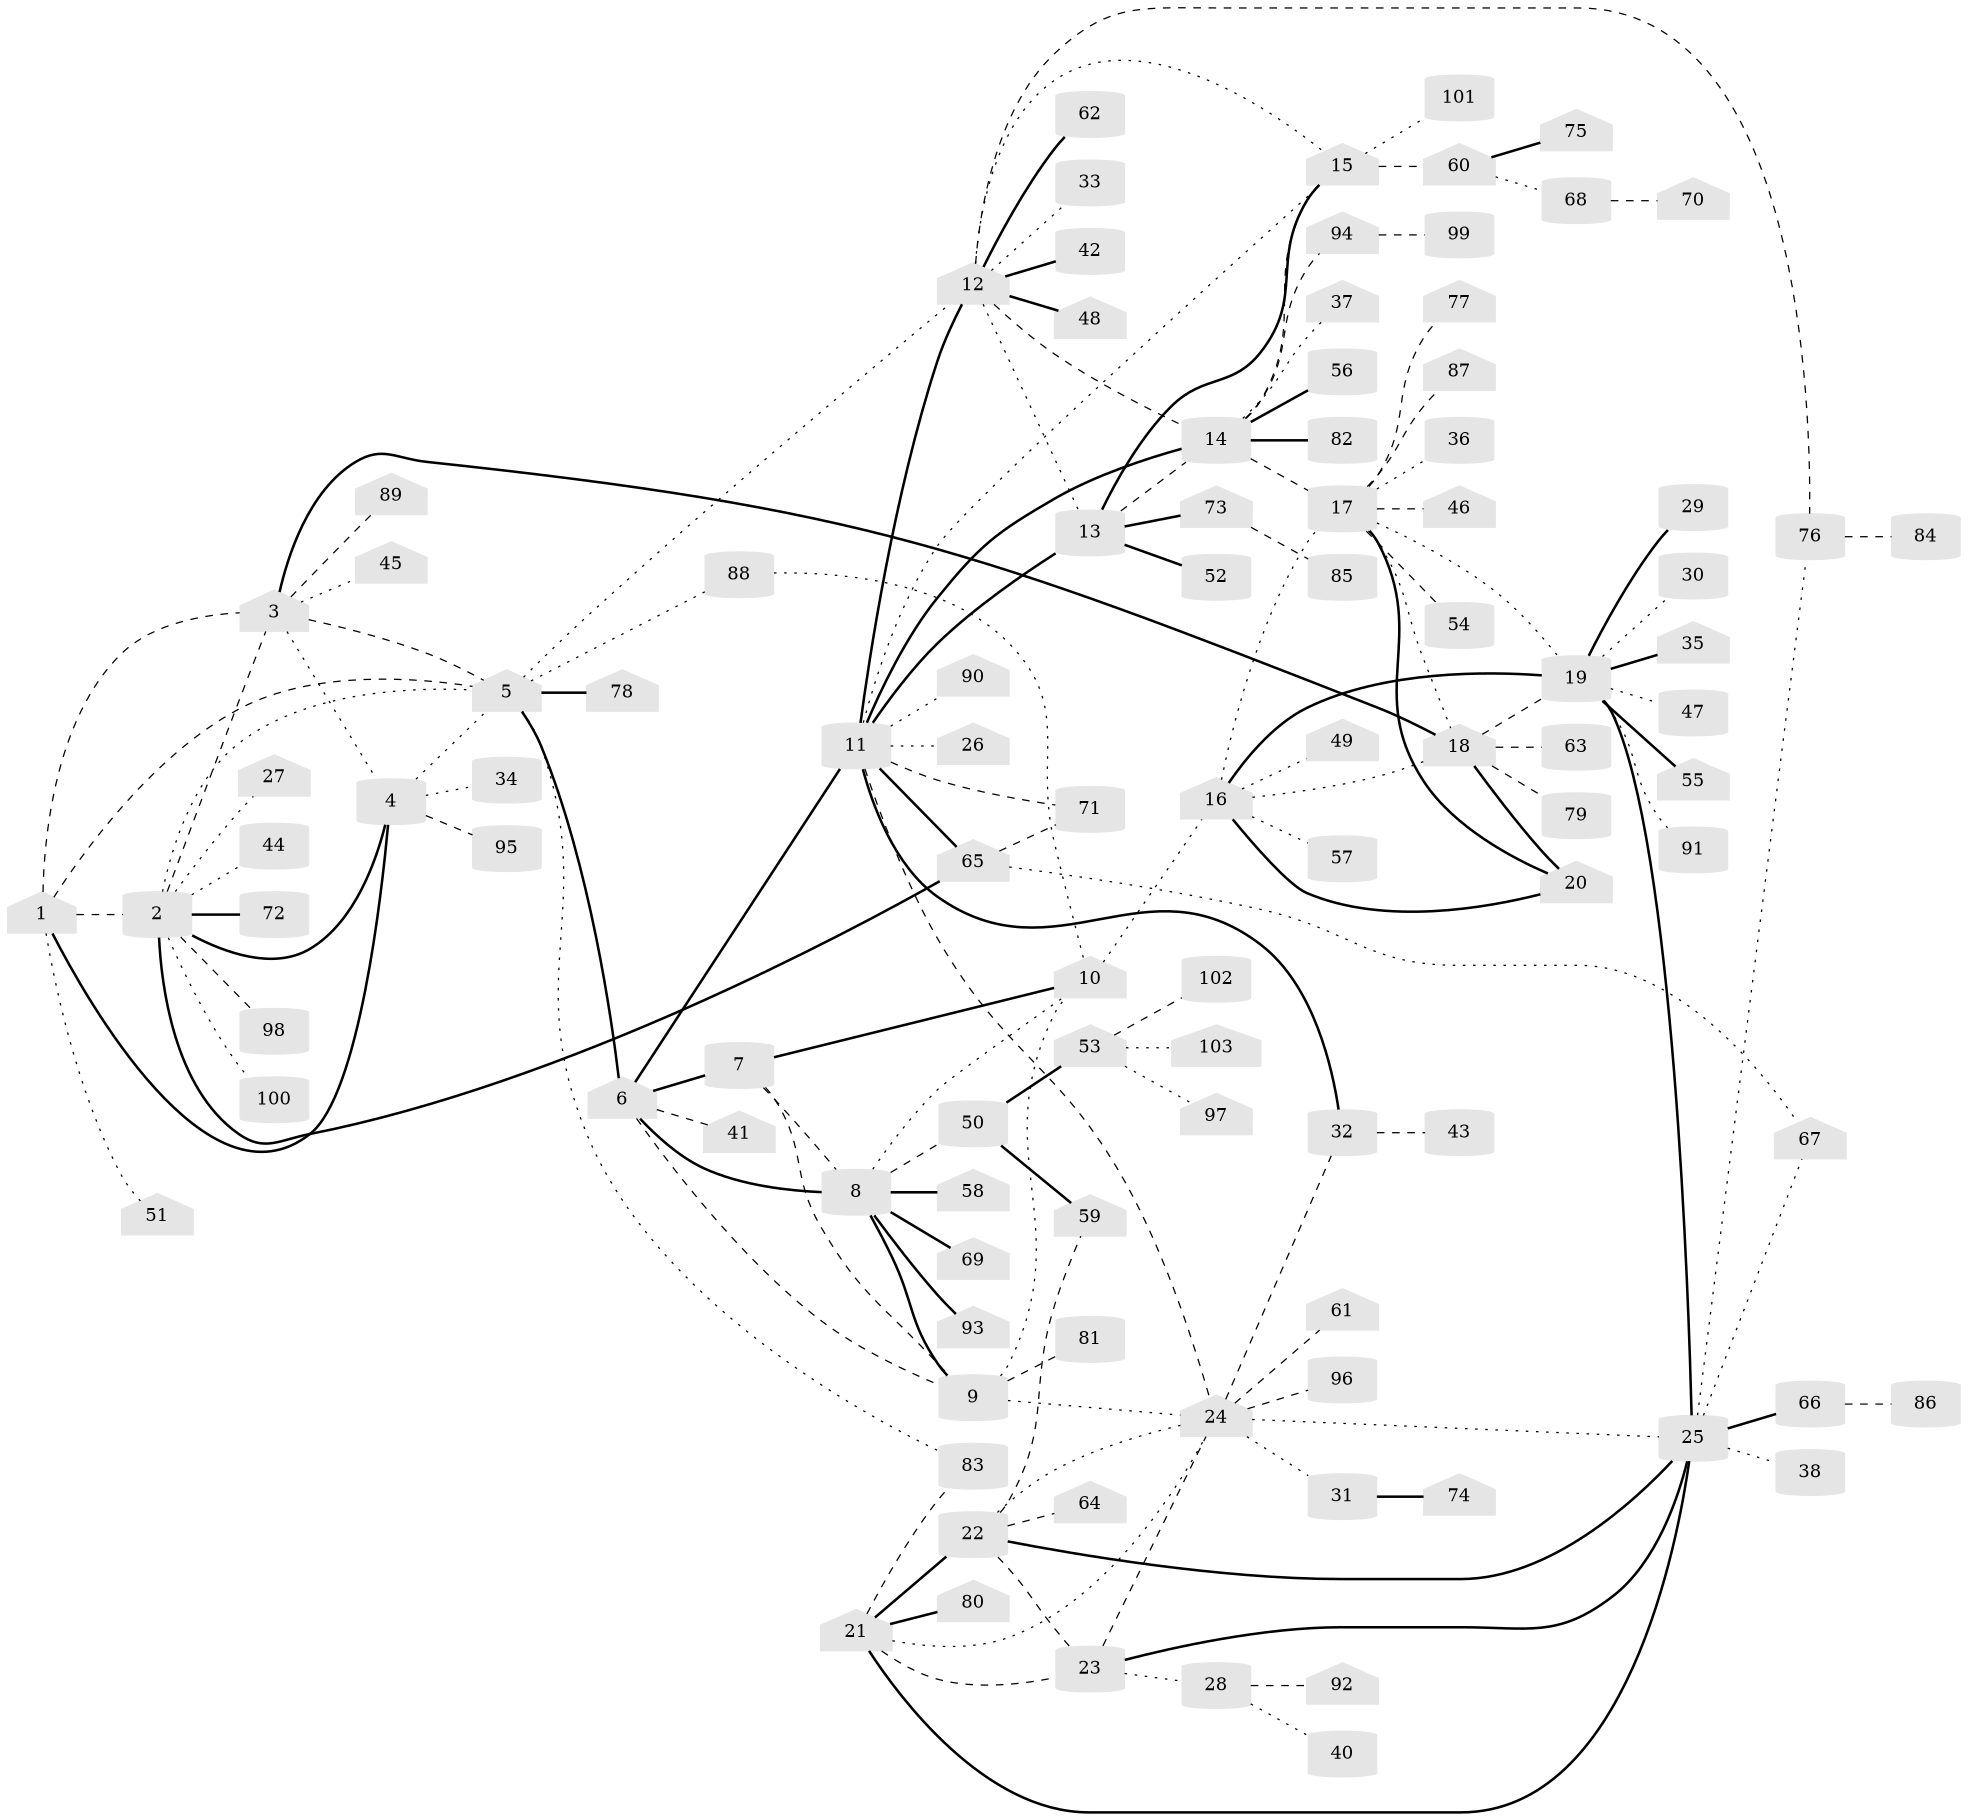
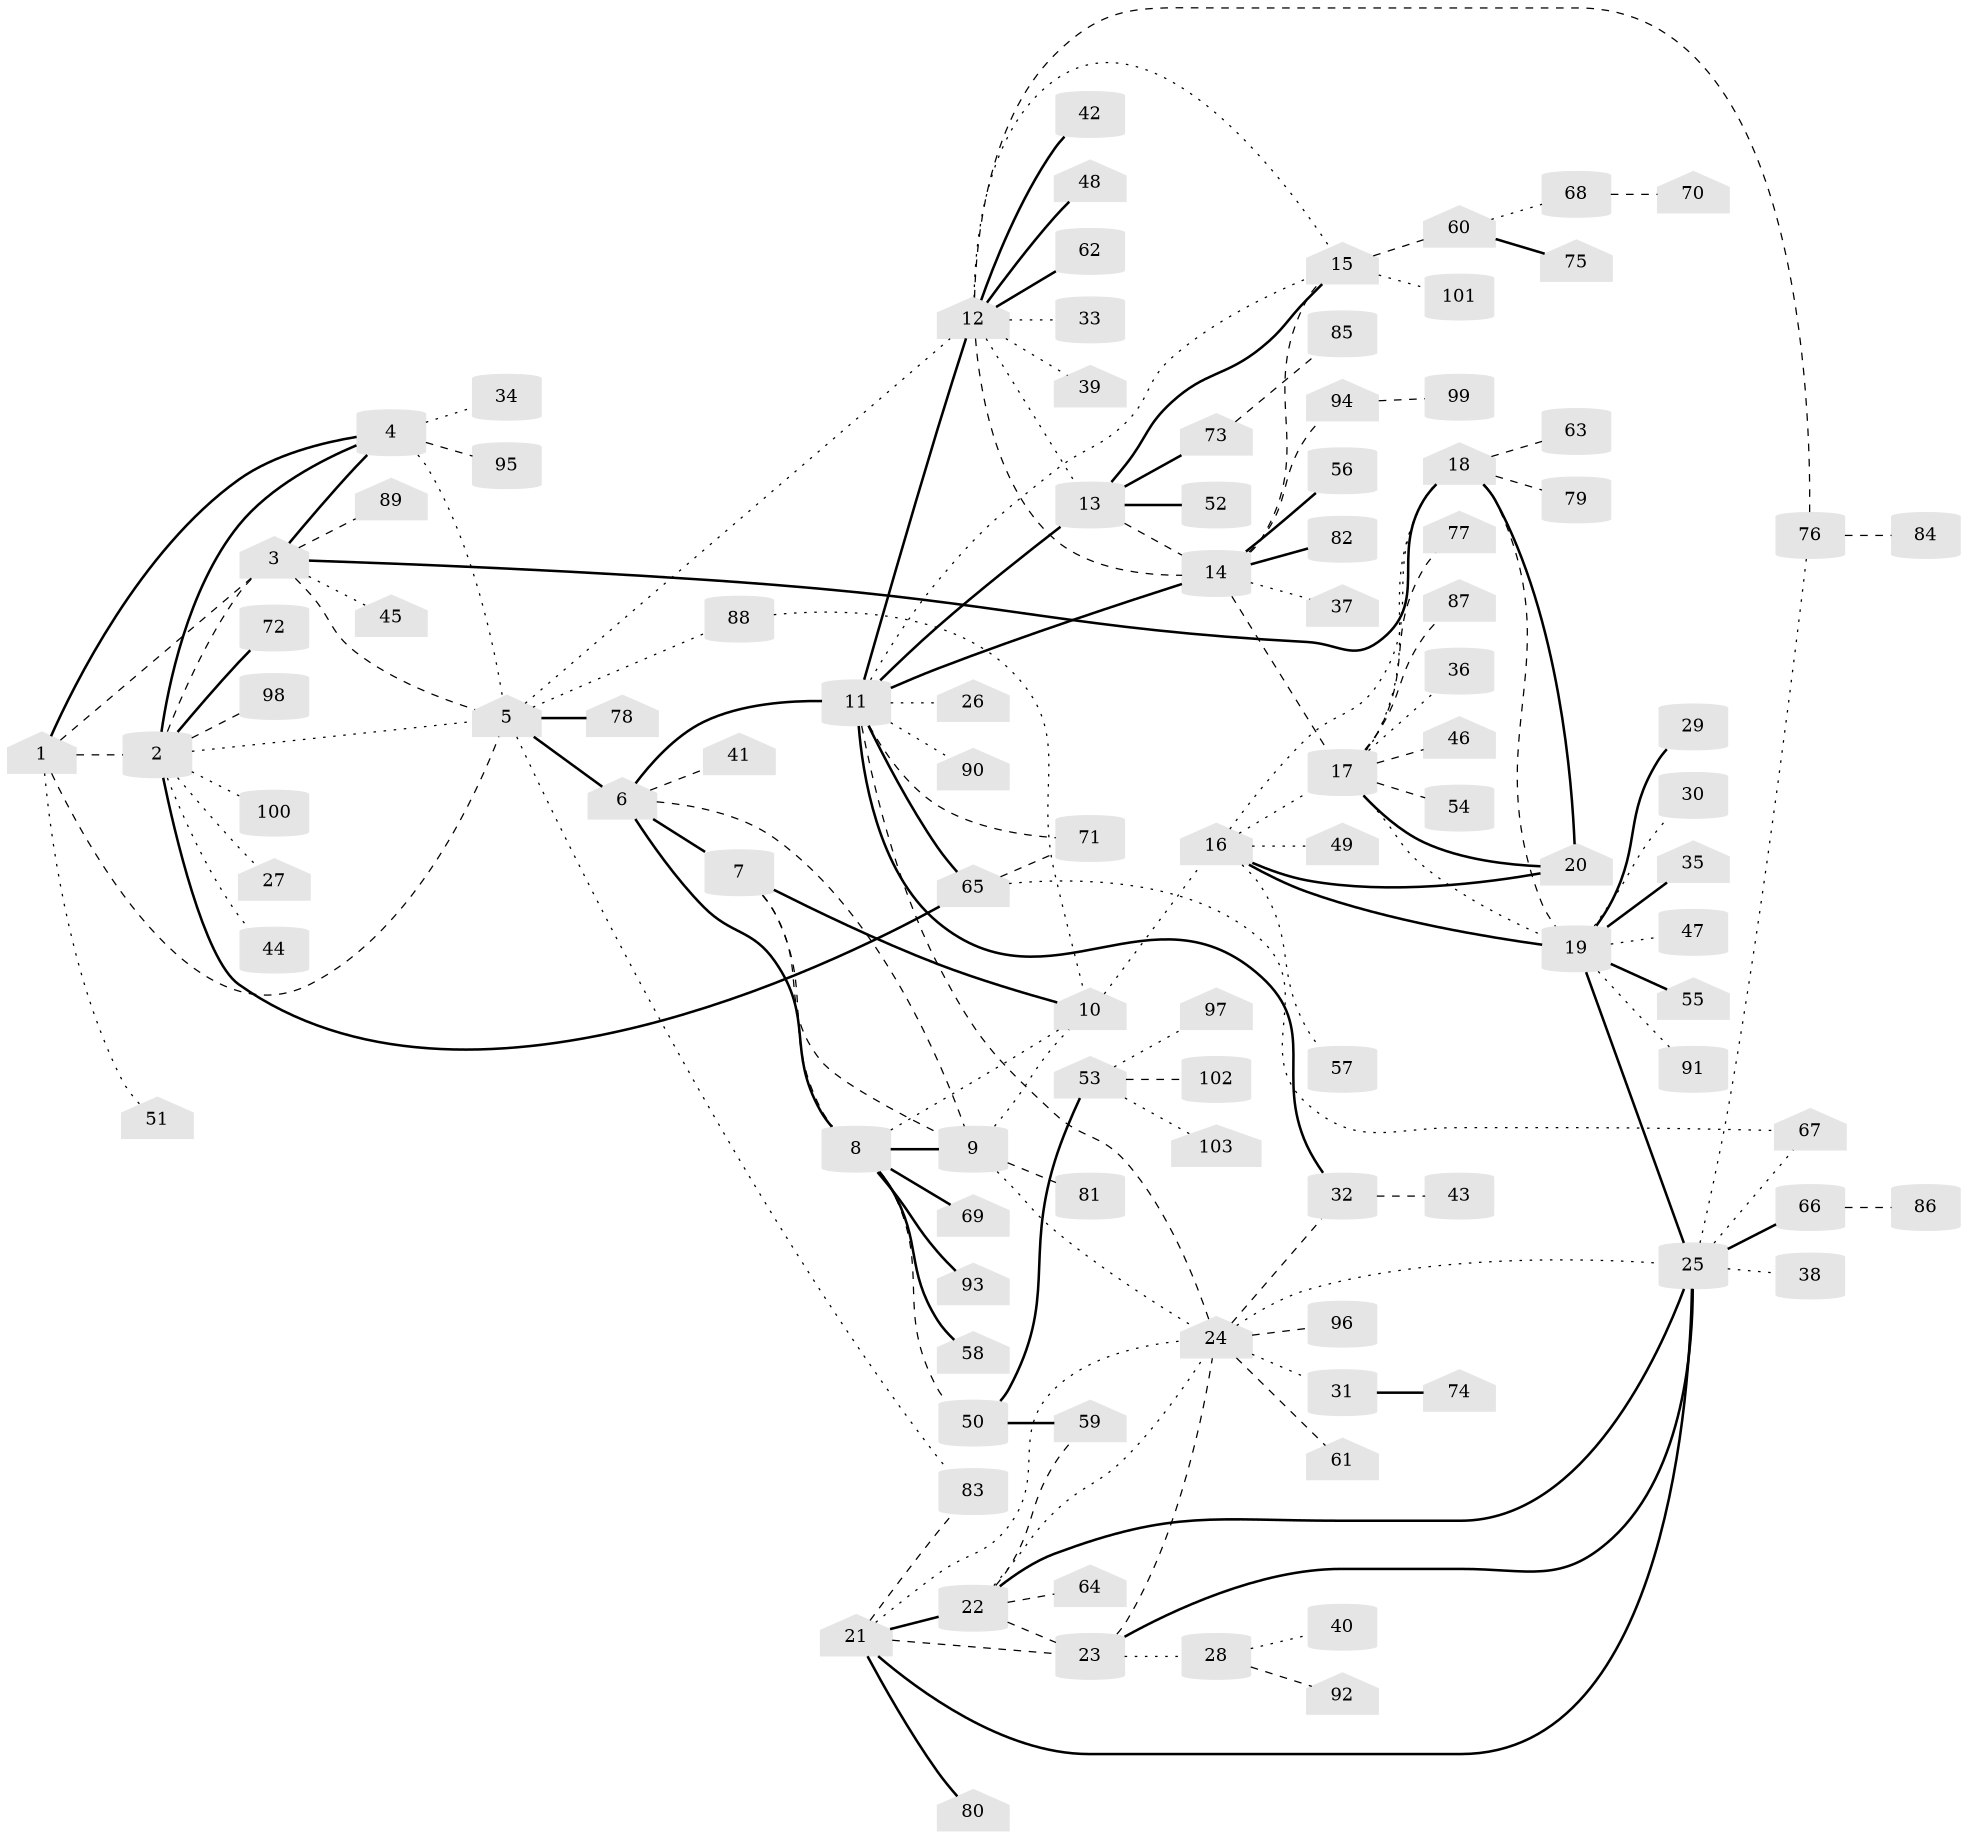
  graph {
    rankdir=LR
    node [color=gray90 shape=cylinder style=filled]
    edge [style=dotted]
    1 [shape=house]
    2
    3 [shape=house]
    4
    5 [shape=house]
    51 [shape=house]
    27 [shape=house]
    44
    65 [shape=house]
    72
    98
    100
    18 [shape=house]
    45 [shape=house]
    89 [shape=house]
    34
    95
    6 [shape=house]
    12 [shape=house]
    78 [shape=house]
    88
    83
    71
    67 [shape=house]
    19
    20 [shape=house]
    63
    79
    7
    8
    9
    11
    41 [shape=house]
    13
    14
    15 [shape=house]
    33
+   39 [shape=house]
    42
    48 [shape=house]
    62
    76
    24 [shape=house]
    22
    25
    23
    59 [shape=house]
    64 [shape=house]
    10 [shape=house]
    50
    58 [shape=house]
    69 [shape=house]
    93 [shape=house]
    81
    16 [shape=house]
    26 [shape=house]
    32
    90 [shape=house]
    53 [shape=house]
    31
    61 [shape=house]
    96
    17
    49 [shape=house]
    57
    52
    73 [shape=house]
    37 [shape=house]
    56
    82
    94 [shape=house]
    60 [shape=house]
    101
    43
    84
    85
    36
    46 [shape=house]
    54
    77 [shape=house]
    87 [shape=house]
    99
    68
    75 [shape=house]
    29
    30
    35 [shape=house]
    47
    55 [shape=house]
    91
    38
    66
    21 [shape=house]
    80 [shape=house]
    28
    40
    92 [shape=house]
    74 [shape=house]
    86
    97 [shape=house]
    102
    103 [shape=house]
    70 [shape=house]
    1 -- 2 [style=dashed]
    1 -- 3 [style=dashed]
    1 -- 4 [style=bold]
    1 -- 5 [style=dashed]
    1 -- 51
    2 -- 3 [style=dashed]
    2 -- 4 [style=bold]
    2 -- 5
    2 -- 27
    2 -- 44
    2 -- 65 [style=bold]
    2 -- 72 [style=bold]
    2 -- 98 [style=dashed]
    2 -- 100
-   3 -- 4
+   3 -- 4 [style=bold]
    3 -- 5 [style=dashed]
    3 -- 18 [style=bold]
    3 -- 45
    3 -- 89 [style=dashed]
    4 -- 5
    4 -- 34
    4 -- 95 [style=dashed]
    5 -- 6 [style=bold]
    5 -- 12
    5 -- 78 [style=bold]
    5 -- 88
    5 -- 83
    65 -- 71 [style=dashed]
    65 -- 67
    18 -- 19 [style=dashed]
    18 -- 20 [style=bold]
    18 -- 63 [style=dashed]
    18 -- 79 [style=dashed]
    6 -- 7 [style=bold]
    6 -- 8 [style=bold]
    6 -- 9 [style=dashed]
    6 -- 11 [style=bold]
    6 -- 41 [style=dashed]
    12 -- 13
    12 -- 14 [style=dashed]
    12 -- 15
    12 -- 33
+   12 -- 39
    12 -- 42 [style=bold]
    12 -- 48 [style=bold]
    12 -- 62 [style=bold]
    12 -- 76 [style=dashed]
    88 -- 10
    19 -- 25 [style=bold]
    19 -- 29 [style=bold]
    19 -- 30
    19 -- 35 [style=bold]
    19 -- 47
    19 -- 55 [style=bold]
    19 -- 91
    7 -- 8 [style=dashed]
    7 -- 9 [style=dashed]
    7 -- 10 [style=bold]
    8 -- 9 [style=bold]
    8 -- 10
    8 -- 50 [style=dashed]
    8 -- 58 [style=bold]
    8 -- 69 [style=bold]
    8 -- 93 [style=bold]
    9 -- 24
    9 -- 10
    9 -- 81 [style=dashed]
    11 -- 65 [style=bold]
    11 -- 12 [style=bold]
    11 -- 71 [style=dashed]
    11 -- 13 [style=bold]
    11 -- 14 [style=bold]
    11 -- 15
    11 -- 24 [style=dashed]
    11 -- 26
    11 -- 32 [style=bold]
    11 -- 90
    13 -- 14 [style=dashed]
    13 -- 15 [style=bold]
    13 -- 52 [style=bold]
    13 -- 73 [style=bold]
    14 -- 15 [style=dashed]
    14 -- 17 [style=dashed]
    14 -- 37
    14 -- 56 [style=bold]
    14 -- 82 [style=bold]
    14 -- 94 [style=dashed]
    15 -- 60 [style=dashed]
    15 -- 101
    76 -- 84 [style=dashed]
    24 -- 25
    24 -- 32 [style=dashed]
    24 -- 31
    24 -- 61 [style=dashed]
    24 -- 96 [style=dashed]
    22 -- 24
    22 -- 25 [style=bold]
    22 -- 23 [style=dashed]
    22 -- 59 [style=dashed]
    22 -- 64 [style=dashed]
    25 -- 67
    25 -- 76
    25 -- 38
    25 -- 66 [style=bold]
    23 -- 24 [style=dashed]
    23 -- 25 [style=bold]
    23 -- 28
    10 -- 16
    50 -- 59 [style=bold]
    50 -- 53 [style=bold]
    16 -- 18
    16 -- 19 [style=bold]
    16 -- 20 [style=bold]
    16 -- 17
    16 -- 49
    16 -- 57
    32 -- 43 [style=dashed]
    53 -- 97
    53 -- 102 [style=dashed]
    53 -- 103
    31 -- 74 [style=bold]
    17 -- 18
    17 -- 19
    17 -- 20 [style=bold]
    17 -- 36
    17 -- 46 [style=dashed]
    17 -- 54 [style=dashed]
    17 -- 77 [style=dashed]
    17 -- 87 [style=dashed]
    73 -- 85 [style=dashed]
    94 -- 99 [style=dashed]
    60 -- 68
    60 -- 75 [style=bold]
    68 -- 70 [style=dashed]
    66 -- 86 [style=dashed]
    21 -- 83 [style=dashed]
    21 -- 24
    21 -- 22 [style=bold]
    21 -- 25 [style=bold]
    21 -- 23 [style=dashed]
    21 -- 80 [style=bold]
    28 -- 40
    28 -- 92 [style=dashed]
  }
